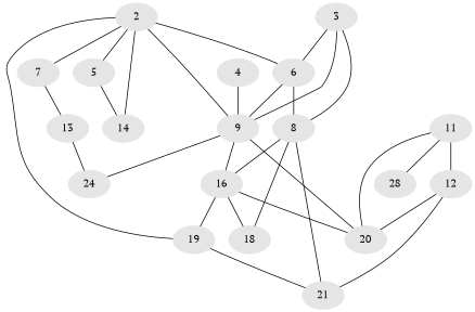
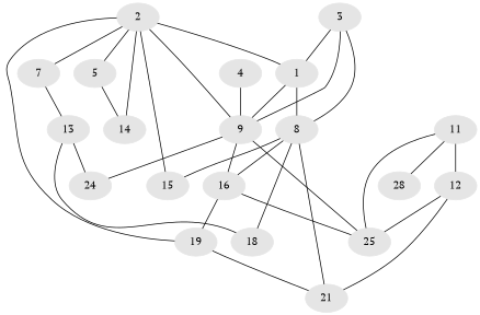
  graph {
    fontname="PT Serif"
    node [color=gray90 fontname="PT Serif" style=filled]
    edge [fontname="PT Serif" weight=1.0]
    n1 [label=2]
    5
-   6
+   6 [label=1]
    7
    9
    14
+   15
    19
    8
    13
    16
    24
-   25 [label=20]
+   25
    21
    3
    18
    4
    11
    12
    28
    n1 -- 5
    n1 -- 6
    n1 -- 7 [weight=2.0]
    n1 -- 9
    n1 -- 14 [weight=2.0]
+   n1 -- 15
    n1 -- 19
    5 -- 14
    6 -- 9 [weight=2.0]
    6 -- 8
    7 -- 13
    9 -- 16
    9 -- 24
    9 -- 25 [weight=2.0]
    19 -- 21
+   8 -- 15
    8 -- 16 [weight=3.0]
    8 -- 21 [weight=2.0]
    8 -- 18
    13 -- 24 [weight=3.0]
    16 -- 19
    16 -- 25 [weight=3.0]
-   16 -- 18
+   13 -- 18
    3 -- 6
    3 -- 9
    3 -- 8
    4 -- 9
    11 -- 25
    11 -- 12 [weight=3.0]
    11 -- 28
    12 -- 25
    12 -- 21
  }
